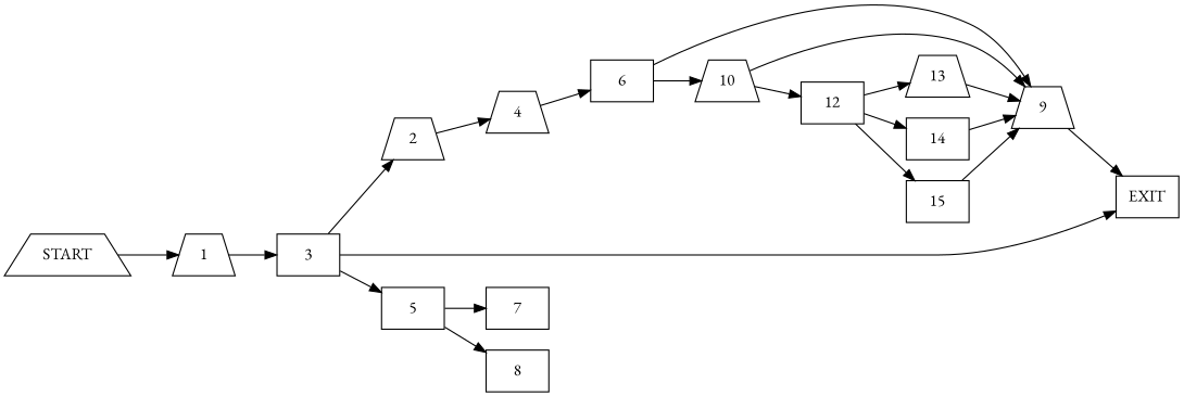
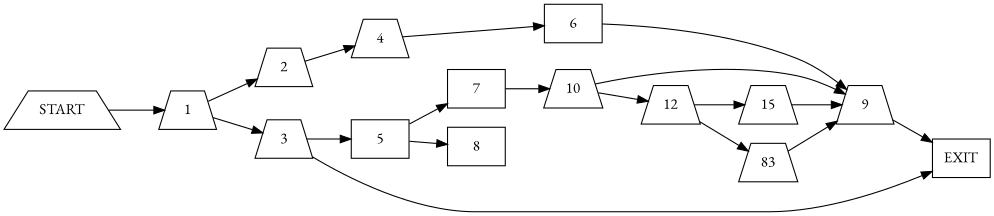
  digraph {
    fontname="EB Garamond"
    rankdir=LR
    node [fontname="EB Garamond" shape=trapezium]
    edge [fontname="EB Garamond"]
    n1 [label=START]
    1
    2
-   3 [shape=box]
+   3
    n5 [label=EXIT shape=box]
    4
    5 [shape=box]
    6 [shape=box]
    7 [shape=box]
    8 [shape=box]
    9
    10
-   12 [shape=box]
-   13
-   14 [shape=box]
-   15 [shape=box]
+   12
+   13 [label=83]
+   15
    n1 -> 1
-   3 -> 2
+   1 -> 2
    1 -> 3
    2 -> 4
    3 -> n5
    3 -> 5
    4 -> 6
    5 -> 7
    5 -> 8
    6 -> 9
-   6 -> 10
+   7 -> 10
    9 -> n5
    10 -> 9
    10 -> 12
    12 -> 13
-   12 -> 14
    12 -> 15
    13 -> 9
-   14 -> 9
    15 -> 9
  }
